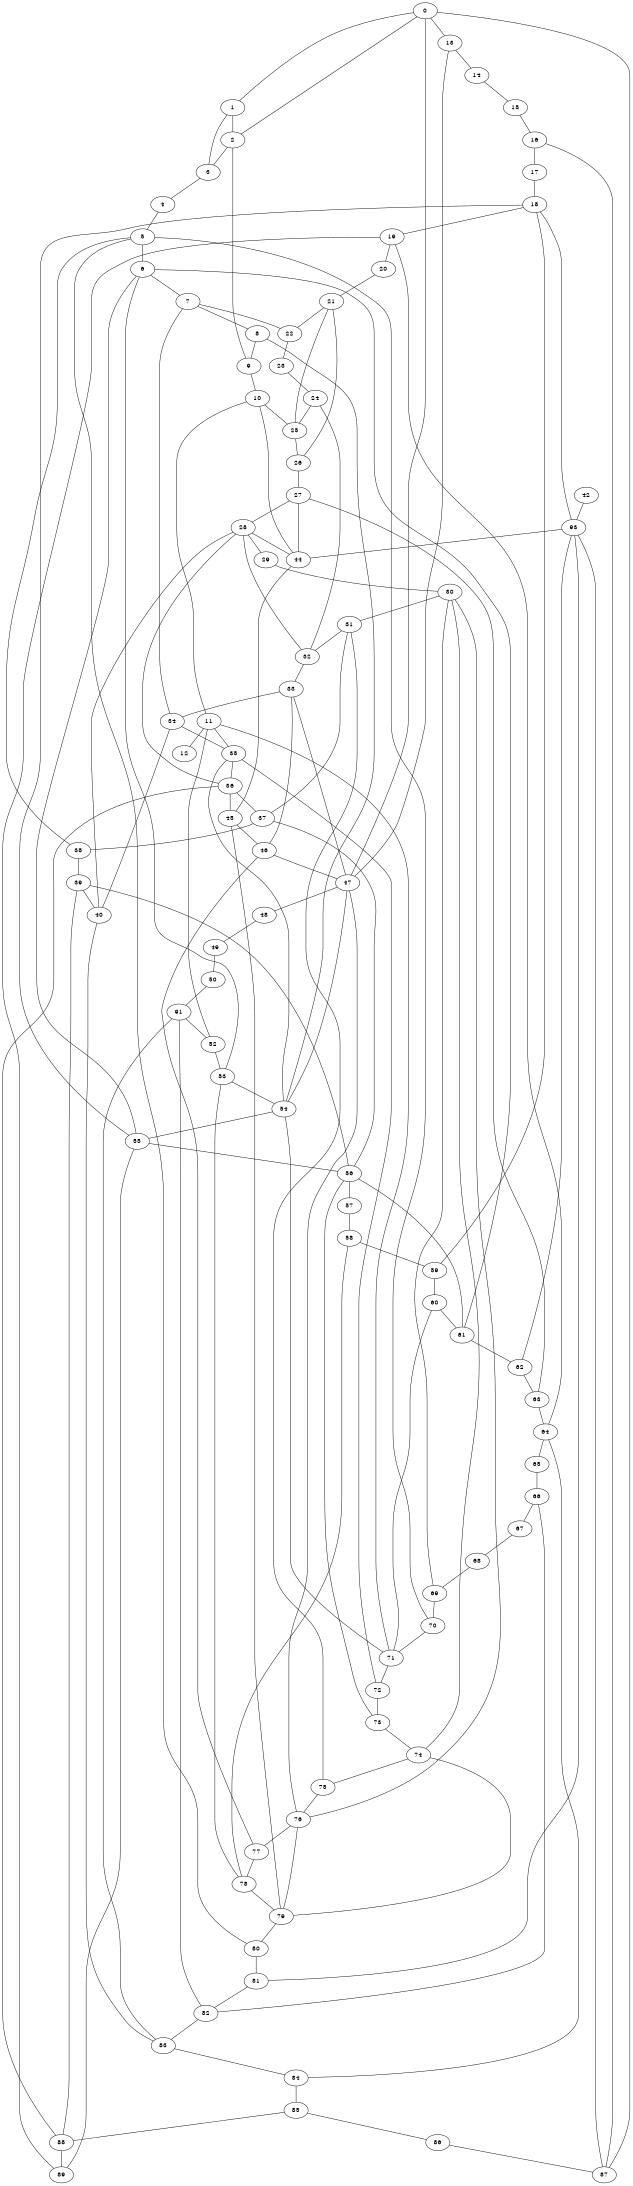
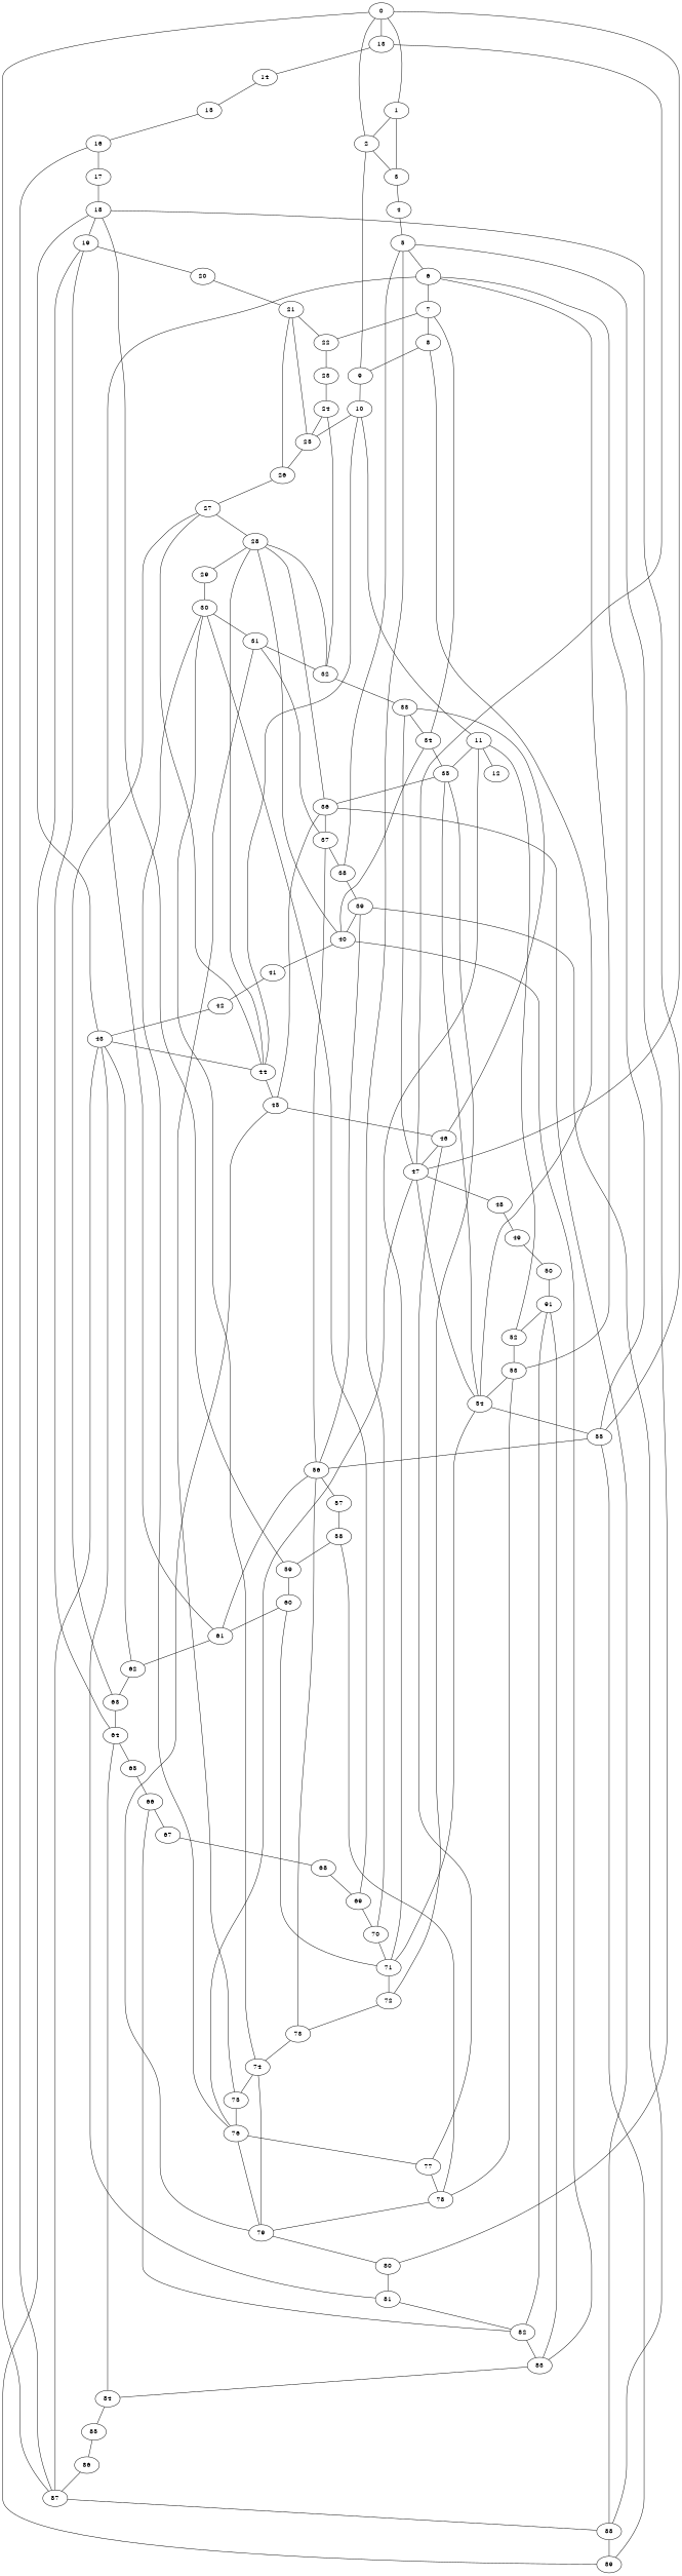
  graph {
    0
    1
    87
    47
    13
    2
    3
    88
    54
    76
    48
    14
    9
    4
    89
    55
    71
    79
    77
    49
    15
    10
    5
    11
    44
    25
    6
    80
    70
    38
    7
    61
    53
    81
    39
    8
    22
    34
    62
    56
    78
    82
    72
    40
    23
    35
    63
    73
    57
    24
    36
+   41
    83
    12
    52
    45
    26
    46
    27
    37
    16
    17
    18
    19
    59
-   43 [label=93]
+   43
    20
    64
    60
    21
    65
    84
    66
    85
    28
    32
    33
    29
    30
    31
    74
    69
    42
    75
    58
    50
    n87 [label=91]
    67
    86
    68
    0 -- 1
    0 -- 87
    0 -- 47
    0 -- 13
    0 -- 2
    1 -- 2
    1 -- 3
-   85 -- 88
+   87 -- 88
    47 -- 54
    47 -- 76
    47 -- 48
    13 -- 47
    13 -- 14
    2 -- 3
    2 -- 9
    3 -- 4
    88 -- 89
    54 -- 55
    54 -- 71
    76 -- 79
    76 -- 77
    48 -- 49
    14 -- 15
    9 -- 10
    4 -- 5
    55 -- 89
    55 -- 56
    71 -- 72
    79 -- 80
    77 -- 78
    49 -- 50
    15 -- 16
    10 -- 11
    10 -- 44
    10 -- 25
    5 -- 6
    5 -- 80
    5 -- 70
    5 -- 38
    11 -- 71
    11 -- 35
    11 -- 12
    11 -- 52
    44 -- 45
    25 -- 26
    6 -- 55
    6 -- 7
    6 -- 61
    6 -- 53
    80 -- 81
    70 -- 71
    38 -- 39
    7 -- 8
    7 -- 22
    7 -- 34
    61 -- 62
    53 -- 54
    53 -- 78
    81 -- 82
    39 -- 88
    39 -- 56
    39 -- 40
    8 -- 54
    8 -- 9
    22 -- 23
    34 -- 40
    34 -- 35
    62 -- 63
    56 -- 61
    56 -- 73
    56 -- 57
    78 -- 79
    82 -- 83
    72 -- 73
+   40 -- 41
    40 -- 83
    23 -- 24
    35 -- 54
    35 -- 72
    35 -- 36
    63 -- 64
    73 -- 74
    57 -- 58
    24 -- 25
    24 -- 32
    36 -- 88
    36 -- 45
    36 -- 37
+   41 -- 42
    83 -- 84
    52 -- 53
    45 -- 79
    45 -- 46
    26 -- 27
    46 -- 47
    46 -- 77
    27 -- 44
    27 -- 63
    27 -- 28
    37 -- 38
    37 -- 56
    16 -- 87
    16 -- 17
    17 -- 18
    18 -- 55
    18 -- 19
    18 -- 59
    18 -- 43
    19 -- 89
    19 -- 20
    19 -- 64
    59 -- 60
    43 -- 87
    43 -- 44
    43 -- 81
    43 -- 62
    20 -- 21
    64 -- 65
    64 -- 84
    60 -- 71
    60 -- 61
    21 -- 25
    21 -- 22
    21 -- 26
    65 -- 66
    84 -- 85
    66 -- 82
    66 -- 67
    85 -- 86
    28 -- 44
    28 -- 40
    28 -- 36
    28 -- 32
    28 -- 29
    32 -- 33
    33 -- 47
    33 -- 34
    33 -- 46
    29 -- 30
    30 -- 76
    30 -- 31
    30 -- 74
    30 -- 69
    31 -- 37
    31 -- 32
    31 -- 75
    74 -- 79
    74 -- 75
    69 -- 70
    42 -- 43
    75 -- 76
    58 -- 78
    58 -- 59
    50 -- n87
    n87 -- 82
    n87 -- 83
    n87 -- 52
    67 -- 68
    86 -- 87
    68 -- 69
  }
